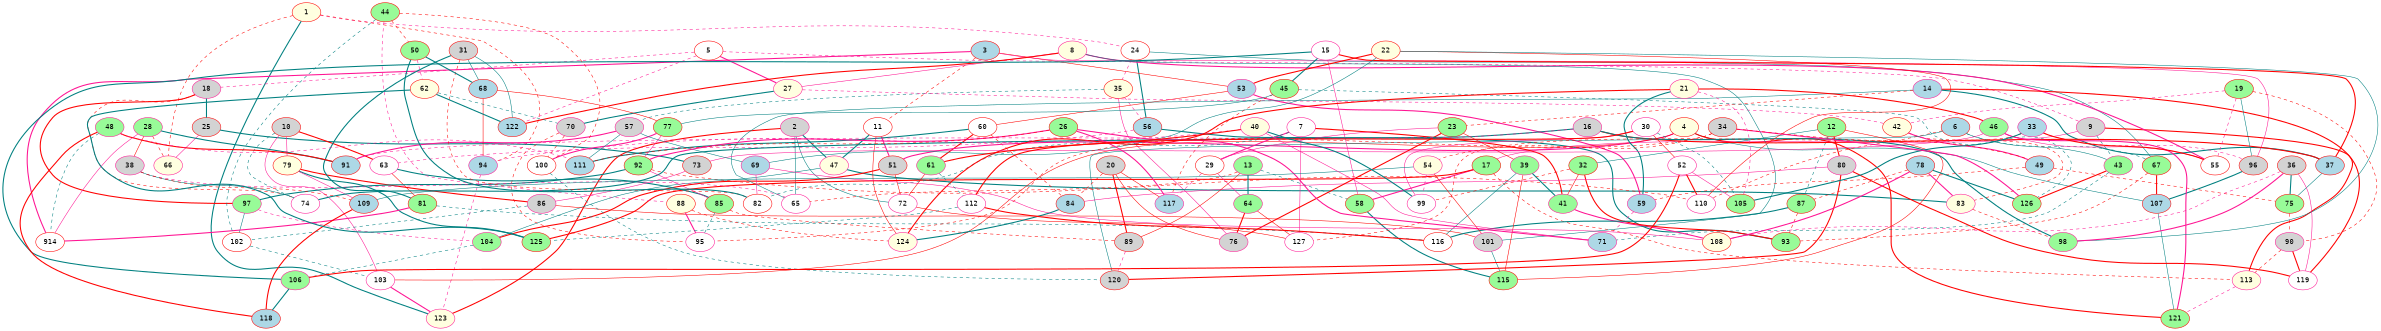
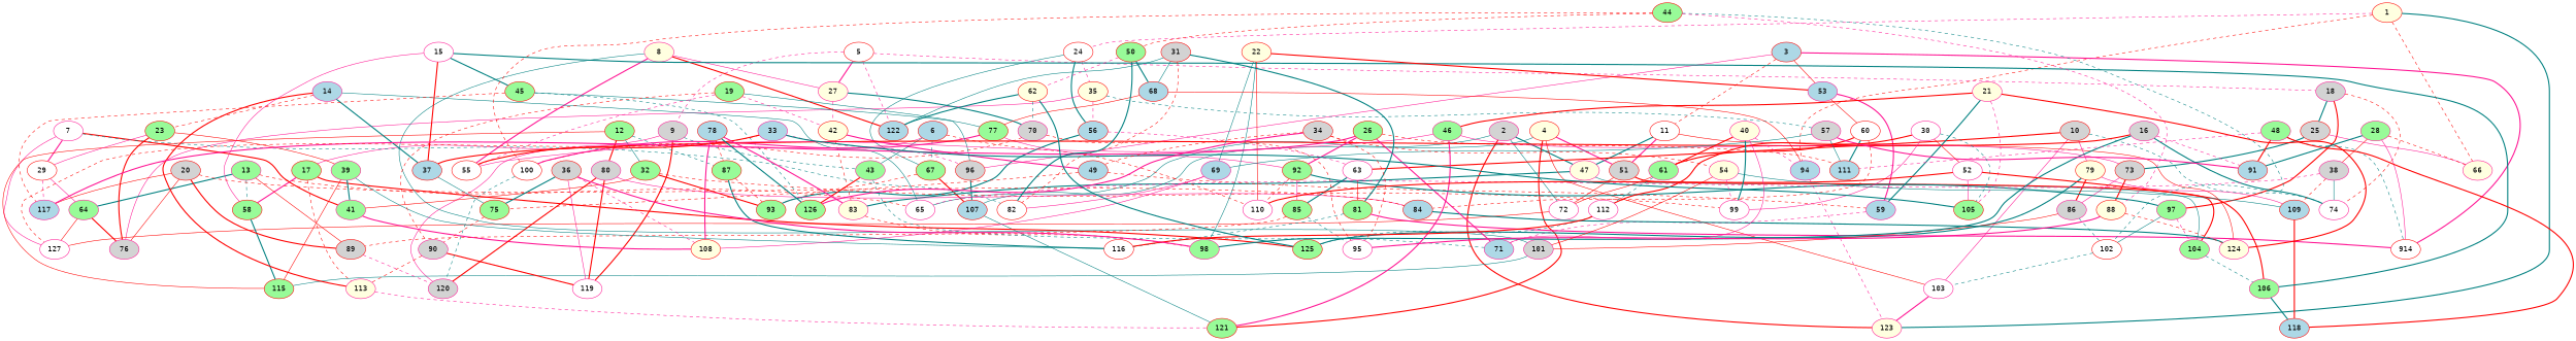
  graph {
    fontname="DejaVu Sans Mono"
    node [color=red fillcolor=palegreen fontname="DejaVu Sans Mono" style=filled]
    edge [color=red fontname="DejaVu Sans Mono" style=bold]
    1 [fillcolor=lightyellow]
    24 [fillcolor=white]
    66 [color=deeppink fillcolor=lightyellow]
    94 [color=deeppink fillcolor=lightblue]
    123 [color=deeppink fillcolor=lightyellow]
    67
    35 [fillcolor=lightyellow]
    56 [fillcolor=lightblue]
    2 [color=deeppink fillcolor=lightgrey]
    47 [color=deeppink fillcolor=lightyellow]
    65 [color=deeppink fillcolor=white]
    72 [color=deeppink fillcolor=white]
    83 [color=deeppink fillcolor=lightyellow]
    104 [color=deeppink]
    127 [color=deeppink fillcolor=white]
    3 [fillcolor=lightblue]
    11 [fillcolor=white]
    53 [color=deeppink fillcolor=lightblue]
    96 [fillcolor=lightgrey]
    n20 [fillcolor=white label=914]
    51 [fillcolor=lightgrey]
    124 [color=deeppink fillcolor=lightyellow]
    59 [color=deeppink fillcolor=lightblue]
    60 [fillcolor=white]
    107 [fillcolor=lightblue]
    4 [fillcolor=lightyellow]
    103 [color=deeppink fillcolor=white]
    121
    5 [fillcolor=white]
    9 [color=deeppink fillcolor=lightgrey]
    18 [color=deeppink fillcolor=lightgrey]
    27 [color=deeppink fillcolor=lightyellow]
    122 [fillcolor=lightblue]
    43 [color=deeppink]
    17
    119 [color=deeppink fillcolor=white]
    74 [color=deeppink fillcolor=white]
    25 [fillcolor=lightgrey]
    97 [color=deeppink]
    42 [fillcolor=lightyellow]
    70 [color=deeppink fillcolor=lightgrey]
    6 [fillcolor=lightblue]
    110 [color=deeppink fillcolor=white]
-   120 [fillcolor=lightgrey]
+   120 [color=deeppink fillcolor=lightgrey]
    71 [color=deeppink fillcolor=lightblue]
    126
    93
    7 [color=deeppink fillcolor=white]
    29 [fillcolor=white]
    41 [color=deeppink]
    82 [fillcolor=white]
    64 [color=deeppink]
    117 [color=deeppink fillcolor=lightblue]
    108 [fillcolor=lightyellow]
    8 [color=deeppink fillcolor=lightyellow]
    55 [fillcolor=white]
    101 [color=deeppink fillcolor=lightgrey]
    115
    58
    113 [color=deeppink fillcolor=lightyellow]
    125
    10 [fillcolor=lightgrey]
    63 [color=deeppink fillcolor=white]
    79 [fillcolor=lightyellow]
    85
    81
    109 [fillcolor=lightblue]
    86 [color=deeppink fillcolor=lightgrey]
    12
    32
    80 [color=deeppink fillcolor=lightgrey]
    87
    99 [color=deeppink fillcolor=white]
    84 [fillcolor=lightblue]
    116 [fillcolor=white]
    13 [color=deeppink]
    89 [fillcolor=lightgrey]
    76 [color=deeppink fillcolor=lightgrey]
    14 [color=deeppink fillcolor=lightblue]
    23
    37 [fillcolor=lightblue]
    39 [color=deeppink]
    75
    15 [color=deeppink fillcolor=white]
    45
    106 [color=deeppink]
    77
    118 [fillcolor=lightblue]
    16 [color=deeppink fillcolor=lightgrey]
    91 [fillcolor=lightblue]
    98 [color=deeppink]
    73 [fillcolor=lightgrey]
    102 [fillcolor=white]
    19
    90 [color=deeppink fillcolor=lightgrey]
    49 [fillcolor=lightblue]
    20 [fillcolor=lightgrey]
    21 [color=deeppink fillcolor=lightyellow]
    46 [color=deeppink]
    105
    22 [fillcolor=lightyellow]
    69 [color=deeppink fillcolor=lightblue]
    57 [color=deeppink fillcolor=lightgrey]
    88 [fillcolor=lightyellow]
    95 [color=deeppink fillcolor=white]
    26
    92
    111 [fillcolor=lightblue]
    100 [fillcolor=white]
    28 [color=deeppink]
    38 [color=deeppink fillcolor=lightgrey]
    30 [color=deeppink fillcolor=white]
    52 [color=deeppink fillcolor=white]
    112 [color=deeppink fillcolor=white]
    31 [fillcolor=lightgrey]
    68 [fillcolor=lightblue]
    33 [color=deeppink fillcolor=lightblue]
    34 [fillcolor=lightgrey]
    54 [color=deeppink fillcolor=lightyellow]
    36 [fillcolor=lightgrey]
    40 [color=deeppink fillcolor=lightyellow]
    61 [color=deeppink]
    44
    50
    62 [fillcolor=lightyellow]
    48 [color=deeppink]
    78 [fillcolor=lightblue]
    1 -- 24 [color=deeppink style=dashed]
    1 -- 66 [style=dashed]
    1 -- 94 [style=dashed]
    1 -- 123 [color=teal]
    24 -- 67 [color=teal style=solid]
    24 -- 35 [color=deeppink style=dashed]
    24 -- 56 [color=teal]
    94 -- 123 [color=deeppink style=dashed]
    67 -- 107
    67 -- 93 [style=dashed]
    35 -- 56 [color=deeppink style=dashed]
    35 -- 76 [color=deeppink style=solid]
    35 -- 57 [color=teal style=dashed]
    56 -- 93 [color=teal]
    56 -- 63 [color=deeppink style=dashed]
    2 -- 123
    2 -- 47 [color=teal]
    2 -- 65 [color=teal style=solid]
    2 -- 72 [color=teal style=solid]
    47 -- 83 [color=teal]
    47 -- 104 [color=teal style=solid]
    72 -- 127 [style=solid]
    83 -- 98 [style=dashed]
    104 -- 106 [color=teal style=dashed]
    3 -- 11 [style=dashed]
    3 -- 53 [style=solid]
    3 -- 96 [color=deeppink style=solid]
    3 -- n20 [color=deeppink]
    11 -- 47 [color=teal]
    11 -- 51 [color=deeppink]
    11 -- 124 [style=solid]
    53 -- 59 [color=deeppink]
    53 -- 60 [style=solid]
    96 -- 107 [color=teal]
    51 -- 72 [style=solid]
    51 -- 104
    59 -- 71 [color=deeppink style=dashed]
    60 -- 84 [style=dashed]
    60 -- 111 [color=teal]
    60 -- 61
    107 -- 121 [color=teal style=solid]
    4 -- 51 [color=deeppink]
    4 -- 107 [color=teal style=solid]
    4 -- 103 [style=solid]
    4 -- 121
    103 -- 123 [color=deeppink]
    5 -- 9 [color=deeppink style=dashed]
    5 -- 18 [color=deeppink style=dashed]
    5 -- 27 [color=deeppink]
    5 -- 122 [color=deeppink style=dashed]
    9 -- 43 [color=teal style=dashed]
    9 -- 17 [color=deeppink style=solid]
    9 -- 119
    18 -- 74 [style=dashed]
    18 -- 25 [color=teal]
    18 -- 97
    27 -- 42 [color=deeppink style=dashed]
    27 -- 70 [color=teal]
    43 -- 71 [color=teal style=dashed]
    43 -- 126
    17 -- 58 [color=deeppink]
    17 -- 113 [style=dashed]
    17 -- 125
    25 -- 66 [color=deeppink style=solid]
    25 -- 73 [color=teal]
    97 -- 104 [color=deeppink style=dashed]
    97 -- 102 [color=teal style=solid]
    42 -- 83 [style=dashed]
    42 -- 49 [color=deeppink]
    70 -- 95 [style=dashed]
    70 -- 100 [style=dashed]
    6 -- 67 [color=teal style=dashed]
    6 -- 43 [color=teal style=solid]
    6 -- 110 [style=dashed]
-   6 -- 120 [color=teal style=solid]
+   6 -- 120 [color=deeppink style=solid]
    7 -- 127 [color=deeppink style=solid]
    7 -- 29 [color=deeppink]
    7 -- 41
    7 -- 82 [color=teal style=dashed]
    29 -- 64 [color=deeppink style=solid]
    29 -- 117 [color=deeppink style=dashed]
    41 -- 108 [color=deeppink]
    64 -- 127 [style=solid]
    64 -- 76
    8 -- 27 [color=deeppink style=solid]
    8 -- 122
    8 -- 55 [color=deeppink]
    8 -- 101 [color=teal style=solid]
    101 -- 115 [color=teal style=solid]
    58 -- 115 [color=teal]
    113 -- 121 [color=deeppink style=dashed]
    10 -- 103 [color=deeppink style=solid]
    10 -- 74 [color=teal style=dashed]
    10 -- 63
    10 -- 79 [color=deeppink style=solid]
    63 -- 85 [color=teal]
    63 -- 81 [style=solid]
    79 -- 125 [color=teal]
    79 -- 109 [color=deeppink style=solid]
    79 -- 86
    85 -- 89 [style=dashed]
    85 -- 95 [color=teal style=dashed]
    81 -- n20 [color=deeppink]
    81 -- 116 [color=teal style=dashed]
    109 -- 118
    86 -- 101 [style=solid]
    86 -- 102 [color=teal style=dashed]
    12 -- 115 [style=solid]
    12 -- 32 [color=teal style=solid]
    12 -- 80
    12 -- 87 [color=teal style=dashed]
    32 -- 93
    32 -- 41 [style=solid]
    32 -- 99 [style=dashed]
    80 -- 119
    80 -- 120
    80 -- 84 [color=deeppink style=solid]
    87 -- 93 [style=dashed]
    87 -- 116 [color=teal]
    84 -- 124 [color=teal]
    13 -- 65 [style=dashed]
    13 -- 64 [color=teal]
    13 -- 58 [color=teal style=dashed]
    13 -- 89 [style=solid]
    89 -- 120 [color=deeppink style=dashed]
    14 -- 65 [color=teal style=solid]
    14 -- 113
    14 -- 23 [style=dashed]
    14 -- 37 [color=teal]
    23 -- 29 [color=deeppink style=solid]
    23 -- 76
    23 -- 39 [style=solid]
    37 -- 75 [color=teal style=solid]
    39 -- 41 [color=teal]
    39 -- 115 [style=solid]
    39 -- 116 [color=teal style=solid]
    75 -- 90 [style=dashed]
    15 -- 58 [color=deeppink style=solid]
    15 -- 37
    15 -- 45 [color=teal]
    15 -- 106 [color=teal]
    45 -- 126 [color=teal style=dashed]
    45 -- 117 [style=dashed]
    45 -- 77 [color=teal style=solid]
    106 -- 118 [color=teal]
    77 -- 92 [color=deeppink style=solid]
    77 -- 100 [color=deeppink]
    16 -- 74 [color=teal]
    16 -- 37
    16 -- 91 [color=deeppink style=dashed]
    16 -- 98 [color=teal]
    73 -- 86 [color=deeppink style=solid]
+   73 -- 88
    102 -- 103 [color=teal style=dashed]
    19 -- 96 [color=teal style=solid]
    19 -- 42 [color=deeppink style=dashed]
    19 -- 55 [color=deeppink style=dashed]
    19 -- 90 [style=dashed]
    90 -- 119
    90 -- 113 [style=dashed]
    49 -- 59 [style=dashed]
    49 -- 75 [style=dashed]
    20 -- 117 [style=solid]
    20 -- 84 [style=dashed]
    20 -- 89
    20 -- 76 [style=solid]
    21 -- 124
    21 -- 59 [color=teal]
    21 -- 46
    21 -- 105 [color=deeppink style=dashed]
    46 -- 121 [color=deeppink]
    46 -- 55 [color=deeppink style=solid]
    46 -- 73 [color=deeppink style=solid]
    22 -- 53
    22 -- 110 [style=solid]
    22 -- 98 [color=teal style=solid]
    22 -- 69 [color=teal style=solid]
    69 -- 82 [color=deeppink style=solid]
    69 -- 108 [color=deeppink style=solid]
    57 -- 91 [color=deeppink]
    57 -- 69 [color=teal style=solid]
    57 -- 111 [color=teal style=solid]
    88 -- 124 [style=dashed]
    88 -- 95 [color=deeppink]
    26 -- 71 [color=deeppink]
    26 -- 117 [color=deeppink]
    26 -- 92 [color=deeppink]
    26 -- 111 [style=dashed]
    92 -- 97 [color=teal]
    92 -- 110 [style=dashed]
    92 -- 85 [color=deeppink style=solid]
    100 -- 120 [color=teal style=dashed]
    28 -- 66 [style=dashed]
    28 -- n20 [color=deeppink style=solid]
    28 -- 91 [color=teal]
    28 -- 38 [style=solid]
    38 -- 65 [color=deeppink style=dashed]
    38 -- 74 [color=teal style=solid]
    38 -- 109 [style=dashed]
    30 -- 99 [color=deeppink style=solid]
    30 -- 105 [color=teal style=dashed]
    30 -- 52 [style=solid]
    30 -- 112
    52 -- 110
    52 -- 106
    52 -- 105 [color=deeppink style=solid]
    112 -- 125 [color=teal style=dashed]
    112 -- 116
    31 -- 122 [color=teal style=solid]
    31 -- 82 [style=dashed]
    31 -- 81 [color=teal]
    31 -- 68 [color=teal style=solid]
    68 -- 94 [style=solid]
    68 -- 77 [style=solid]
    33 -- 127 [style=dashed]
    33 -- 96 [color=deeppink style=dashed]
    33 -- 55
    33 -- 105 [color=teal]
    34 -- 126 [color=deeppink]
    34 -- 49 [style=dashed]
    34 -- 95 [style=dashed]
    34 -- 54 [style=dashed]
    54 -- 101 [style=solid]
    54 -- 109 [color=teal style=solid]
    54 -- 99 [color=deeppink style=dashed]
    36 -- 119 [color=deeppink style=solid]
    36 -- 108 [color=deeppink style=dashed]
    36 -- 75 [color=teal]
    36 -- 98 [color=deeppink]
    40 -- 94 [color=deeppink style=dashed]
    40 -- 71 [color=deeppink style=solid]
    40 -- 99 [color=teal]
    40 -- 61
    61 -- 72 [style=solid]
    61 -- 112 [color=teal style=dashed]
    44 -- 102 [color=teal style=dashed]
    44 -- 88 [color=deeppink style=dashed]
    44 -- 100 [style=dashed]
    44 -- 50 [style=dashed]
    50 -- 82 [color=teal]
    50 -- 68 [color=teal]
    50 -- 62 [color=deeppink style=dashed]
    62 -- 122 [color=teal]
    62 -- 70 [color=teal style=dashed]
    62 -- 125 [color=teal]
    48 -- n20 [color=teal style=dashed]
    48 -- 118
    48 -- 91
    48 -- 111 [color=deeppink style=dashed]
    78 -- 83 [color=deeppink]
    78 -- 126 [color=teal]
    78 -- 108 [color=deeppink]
    78 -- 87 [style=dashed]
  }
